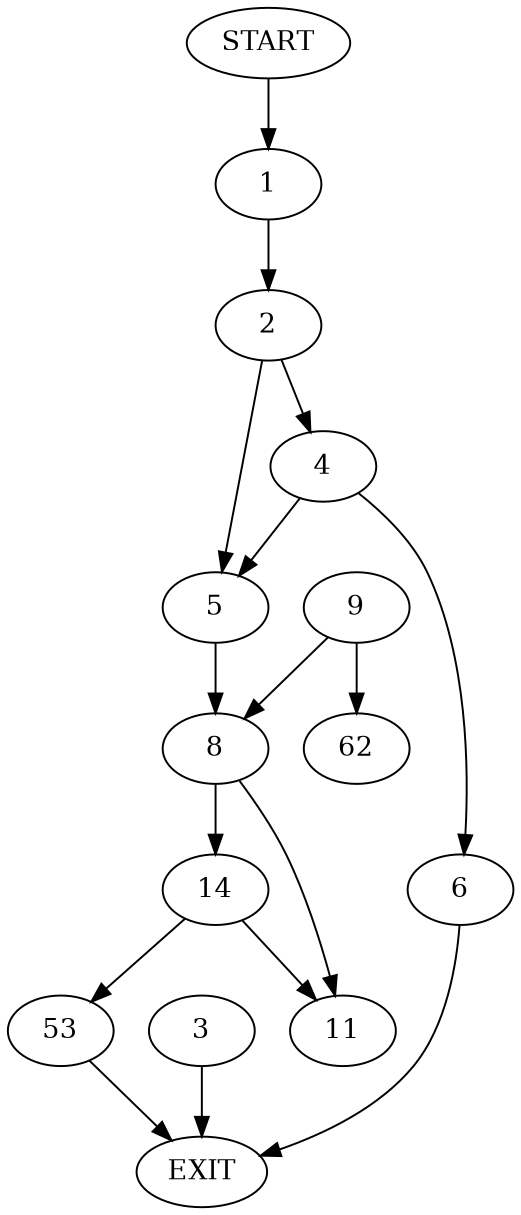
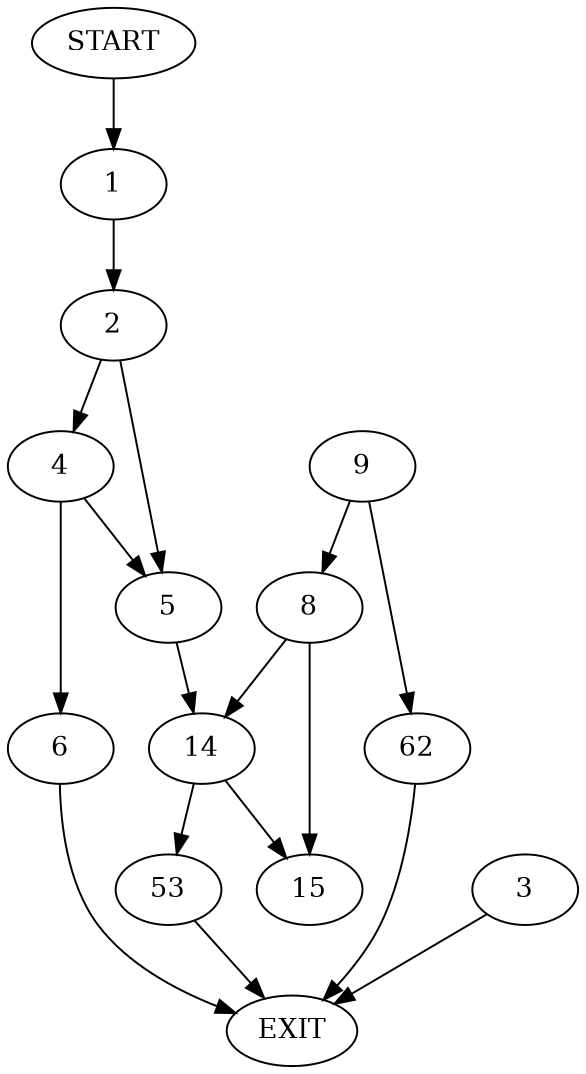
  digraph {
    n1 [label=START]
    1
    2
    n4 [label=EXIT]
    4
    5
    3
    6
    8
    n10 [label=14]
-   11
+   11 [label=15]
    9
    n13 [label=62]
    n14 [label=53]
    n1 -> 1
    1 -> 2
    2 -> 4
    2 -> 5
    4 -> 5
    4 -> 6
-   5 -> 8
+   5 -> n10
    3 -> n4
    6 -> n4
    8 -> n10
    8 -> 11
    n10 -> 11
    n10 -> n14
    9 -> 8
    9 -> n13
+   n13 -> n4
    n14 -> n4
  }
